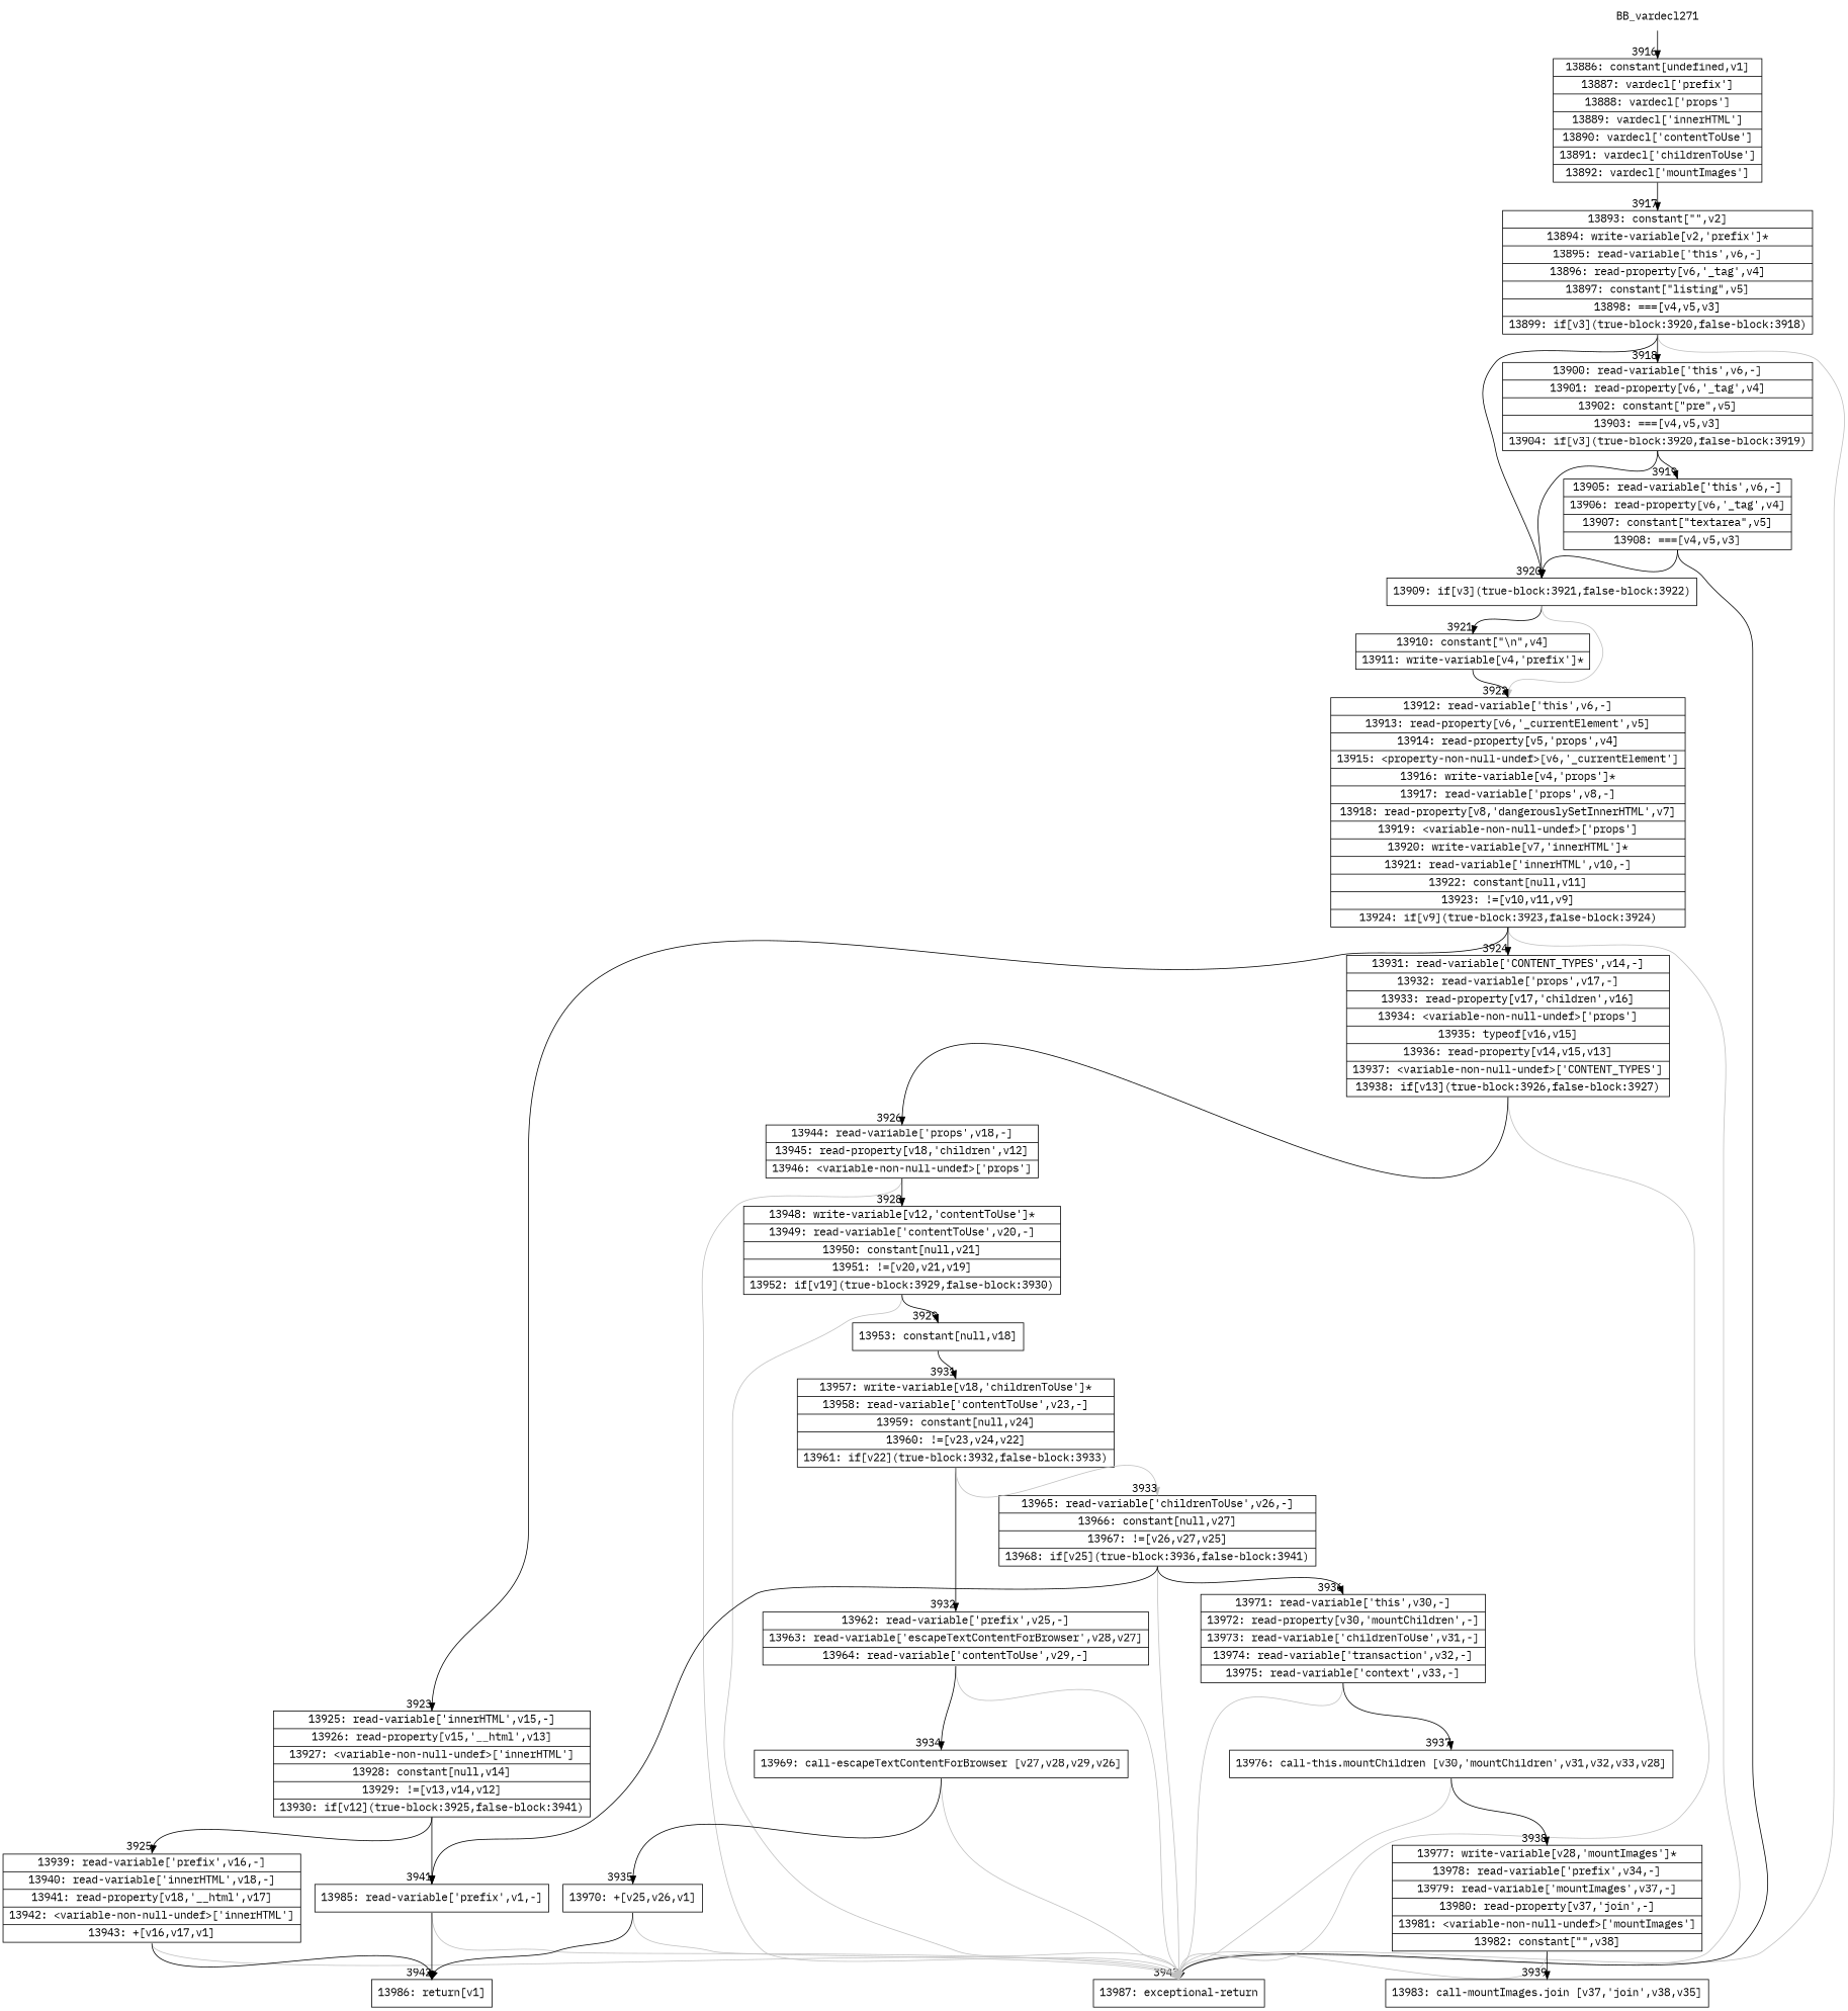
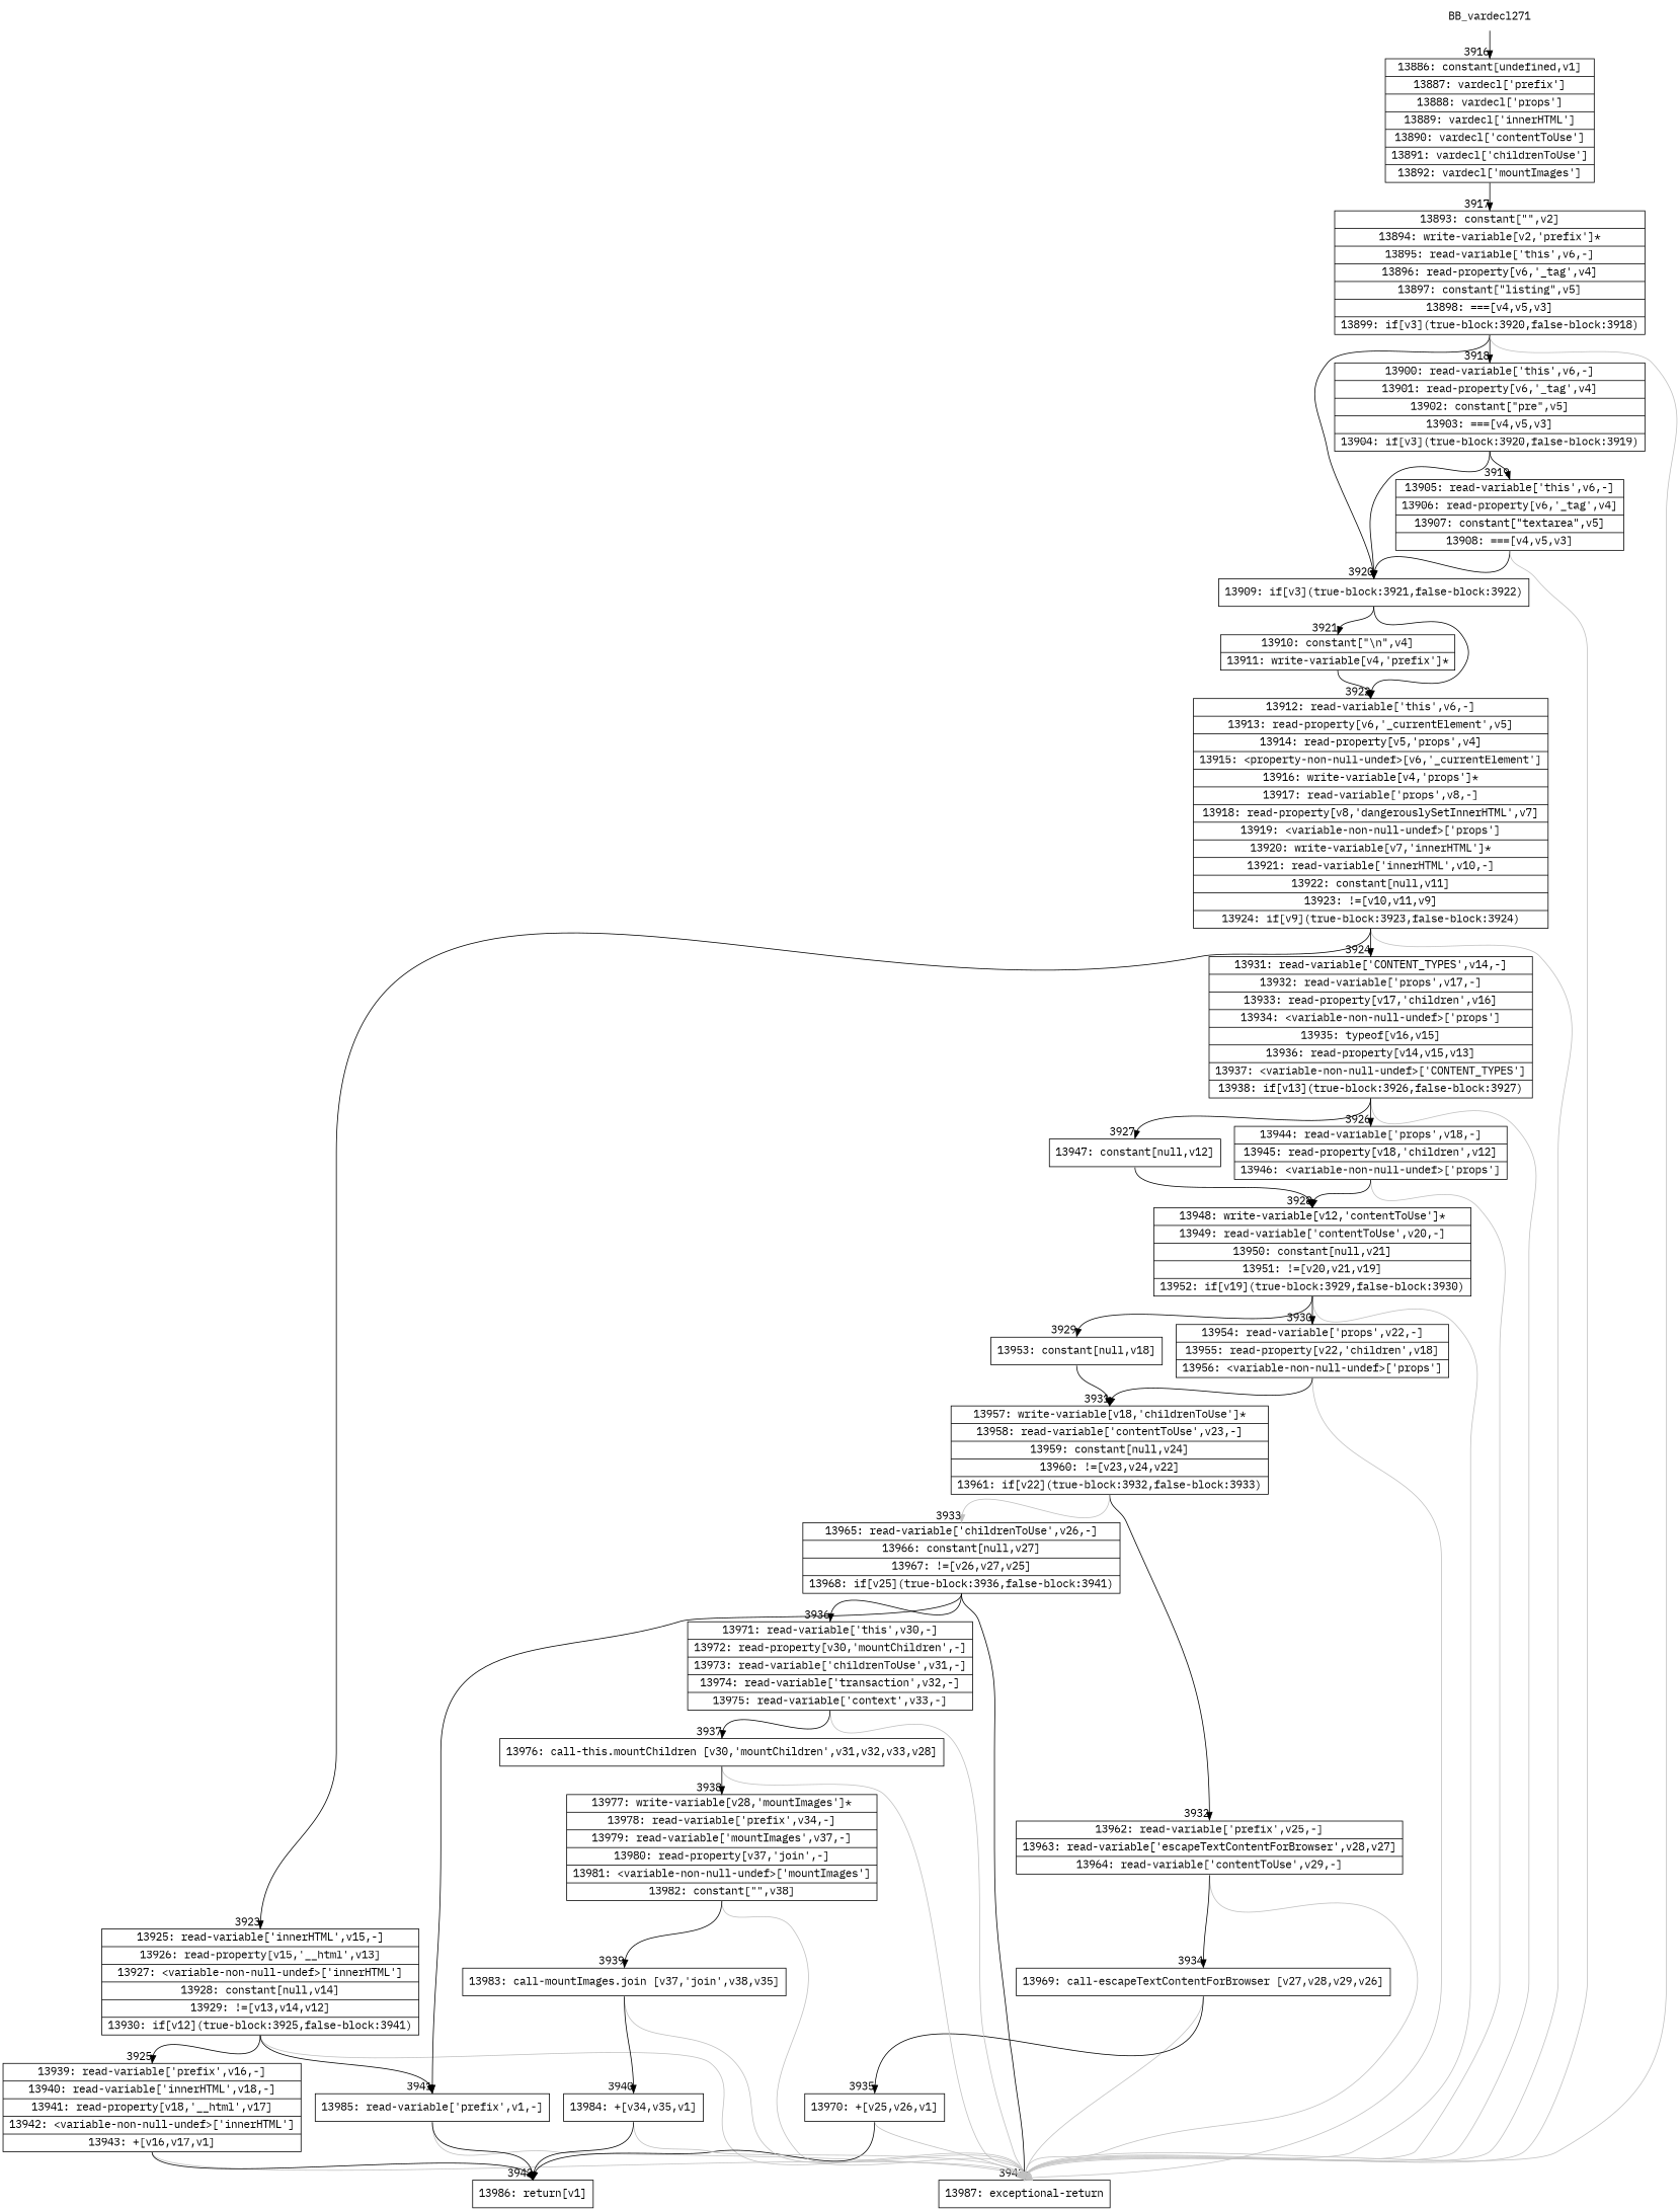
  digraph {
    fontname="IBM Plex Mono"
    rankdir=TD
    node [fontname="IBM Plex Mono" shape=record]
    edge [fontname="IBM Plex Mono" headport=n tailport=s]
    n1 [label=BB_vardecl271 shape=none]
    n2 [label="{13886: constant[undefined,v1]|13887: vardecl['prefix']|13888: vardecl['props']|13889: vardecl['innerHTML']|13890: vardecl['contentToUse']|13891: vardecl['childrenToUse']|13892: vardecl['mountImages']}"]
    n3 [label="{13893: constant[\"\",v2]|13894: write-variable[v2,'prefix']*|13895: read-variable['this',v6,-]|13896: read-property[v6,'_tag',v4]|13897: constant[\"listing\",v5]|13898: ===[v4,v5,v3]|13899: if[v3](true-block:3920,false-block:3918)}"]
    n4 [label="{13909: if[v3](true-block:3921,false-block:3922)}"]
    n5 [label="{13900: read-variable['this',v6,-]|13901: read-property[v6,'_tag',v4]|13902: constant[\"pre\",v5]|13903: ===[v4,v5,v3]|13904: if[v3](true-block:3920,false-block:3919)}"]
    n6 [label="{13987: exceptional-return}"]
    n7 [label="{13910: constant[\"\\n\",v4]|13911: write-variable[v4,'prefix']*}"]
    n8 [label="{13912: read-variable['this',v6,-]|13913: read-property[v6,'_currentElement',v5]|13914: read-property[v5,'props',v4]|13915: \<property-non-null-undef\>[v6,'_currentElement']|13916: write-variable[v4,'props']*|13917: read-variable['props',v8,-]|13918: read-property[v8,'dangerouslySetInnerHTML',v7]|13919: \<variable-non-null-undef\>['props']|13920: write-variable[v7,'innerHTML']*|13921: read-variable['innerHTML',v10,-]|13922: constant[null,v11]|13923: !=[v10,v11,v9]|13924: if[v9](true-block:3923,false-block:3924)}"]
    n9 [label="{13905: read-variable['this',v6,-]|13906: read-property[v6,'_tag',v4]|13907: constant[\"textarea\",v5]|13908: ===[v4,v5,v3]}"]
    n10 [label="{13925: read-variable['innerHTML',v15,-]|13926: read-property[v15,'__html',v13]|13927: \<variable-non-null-undef\>['innerHTML']|13928: constant[null,v14]|13929: !=[v13,v14,v12]|13930: if[v12](true-block:3925,false-block:3941)}"]
    n11 [label="{13931: read-variable['CONTENT_TYPES',v14,-]|13932: read-variable['props',v17,-]|13933: read-property[v17,'children',v16]|13934: \<variable-non-null-undef\>['props']|13935: typeof[v16,v15]|13936: read-property[v14,v15,v13]|13937: \<variable-non-null-undef\>['CONTENT_TYPES']|13938: if[v13](true-block:3926,false-block:3927)}"]
    n12 [label="{13939: read-variable['prefix',v16,-]|13940: read-variable['innerHTML',v18,-]|13941: read-property[v18,'__html',v17]|13942: \<variable-non-null-undef\>['innerHTML']|13943: +[v16,v17,v1]}"]
    n13 [label="{13985: read-variable['prefix',v1,-]}"]
    n14 [label="{13944: read-variable['props',v18,-]|13945: read-property[v18,'children',v12]|13946: \<variable-non-null-undef\>['props']}"]
+   n15 [label="{13947: constant[null,v12]}"]
    n16 [label="{13986: return[v1]}"]
    n17 [label="{13948: write-variable[v12,'contentToUse']*|13949: read-variable['contentToUse',v20,-]|13950: constant[null,v21]|13951: !=[v20,v21,v19]|13952: if[v19](true-block:3929,false-block:3930)}"]
    n18 [label="{13953: constant[null,v18]}"]
+   n19 [label="{13954: read-variable['props',v22,-]|13955: read-property[v22,'children',v18]|13956: \<variable-non-null-undef\>['props']}"]
    n20 [label="{13957: write-variable[v18,'childrenToUse']*|13958: read-variable['contentToUse',v23,-]|13959: constant[null,v24]|13960: !=[v23,v24,v22]|13961: if[v22](true-block:3932,false-block:3933)}"]
    n21 [label="{13962: read-variable['prefix',v25,-]|13963: read-variable['escapeTextContentForBrowser',v28,v27]|13964: read-variable['contentToUse',v29,-]}"]
    n22 [label="{13965: read-variable['childrenToUse',v26,-]|13966: constant[null,v27]|13967: !=[v26,v27,v25]|13968: if[v25](true-block:3936,false-block:3941)}"]
    n23 [label="{13969: call-escapeTextContentForBrowser [v27,v28,v29,v26]}"]
    n24 [label="{13971: read-variable['this',v30,-]|13972: read-property[v30,'mountChildren',-]|13973: read-variable['childrenToUse',v31,-]|13974: read-variable['transaction',v32,-]|13975: read-variable['context',v33,-]}"]
    n25 [label="{13970: +[v25,v26,v1]}"]
    n26 [label="{13976: call-this.mountChildren [v30,'mountChildren',v31,v32,v33,v28]}"]
    n27 [label="{13977: write-variable[v28,'mountImages']*|13978: read-variable['prefix',v34,-]|13979: read-variable['mountImages',v37,-]|13980: read-property[v37,'join',-]|13981: \<variable-non-null-undef\>['mountImages']|13982: constant[\"\",v38]}"]
    n28 [label="{13983: call-mountImages.join [v37,'join',v38,v35]}"]
+   n29 [label="{13984: +[v34,v35,v1]}"]
    n1 -> n2 [headlabel="    3916"]
    n2 -> n3 [headlabel="      3917"]
    n3 -> n4 [headlabel="      3920"]
    n3 -> n5 [headlabel="      3918"]
    n3 -> n6 [color=gray headlabel="      3943"]
    n4 -> n7 [headlabel="      3921"]
-   n4 -> n8 [headlabel="      3922" color=gray]
+   n4 -> n8 [headlabel="      3922"]
    n5 -> n4
    n5 -> n9 [headlabel="      3919"]
    n7 -> n8
    n8 -> n6 [color=gray]
    n8 -> n10 [headlabel="      3923"]
    n8 -> n11 [headlabel="      3924"]
    n9 -> n4
-   n9 -> n6 [color=black]
+   n9 -> n6 [color=gray]
+   n10 -> n6 [color=gray]
    n10 -> n12 [headlabel="      3925"]
    n10 -> n13 [headlabel="      3941"]
    n11 -> n6 [color=gray]
    n11 -> n14 [headlabel="      3926"]
+   n11 -> n15 [headlabel="      3927"]
    n12 -> n6 [color=gray]
    n12 -> n16 [headlabel="      3942"]
    n13 -> n6 [color=gray]
    n13 -> n16
    n14 -> n6 [color=gray]
    n14 -> n17 [headlabel="      3928"]
+   n15 -> n17
    n17 -> n6 [color=gray]
    n17 -> n18 [headlabel="      3929"]
+   n17 -> n19 [headlabel="      3930"]
    n18 -> n20 [headlabel="      3931"]
+   n19 -> n6 [color=gray]
+   n19 -> n20
    n20 -> n21 [headlabel="      3932"]
    n20 -> n22 [color=gray headlabel="      3933"]
    n21 -> n6 [color=gray]
    n21 -> n23 [headlabel="      3934"]
-   n22 -> n6 [color=gray]
+   n22 -> n6 [color=black]
    n22 -> n13
    n22 -> n24 [headlabel="      3936"]
    n23 -> n6 [color=gray]
    n23 -> n25 [headlabel="      3935"]
    n24 -> n6 [color=gray]
    n24 -> n26 [headlabel="      3937"]
    n25 -> n6 [color=gray]
    n25 -> n16
    n26 -> n6 [color=gray]
    n26 -> n27 [headlabel="      3938"]
    n27 -> n6 [color=gray]
    n27 -> n28 [headlabel="      3939"]
+   n28 -> n6 [color=gray]
+   n28 -> n29 [headlabel="      3940"]
+   n29 -> n6 [color=gray]
+   n29 -> n16
  }
